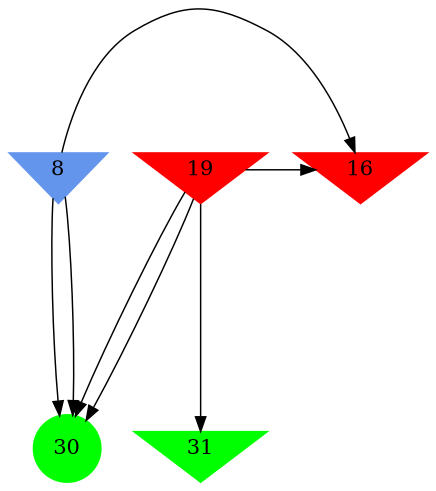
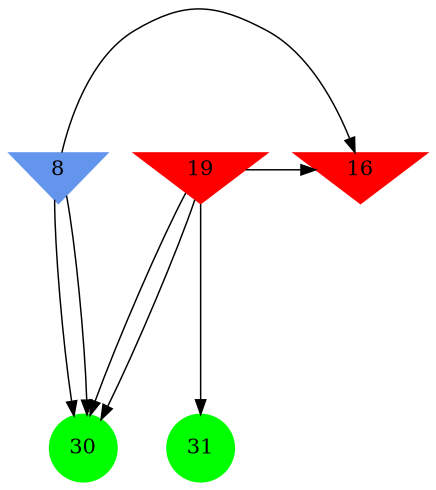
  digraph {
    ranksep=2.0
    node [color=red shape=invtriangle style=filled]
    8 [color=cornflowerblue]
    16
    19
    30 [color=green shape=circle]
-   31 [color=green]
+   31 [color=green shape=circle]
    subgraph sub_1 {
      rank=same
      8
      16
      19
    }
    subgraph sub_2 {
      rank=same
    }
    subgraph sub_3 {
      rank=same
      30
      31
    }
    8 -> 16
    8 -> 30
    8 -> 30
    19 -> 16
    19 -> 30
    19 -> 30
    19 -> 31
  }
